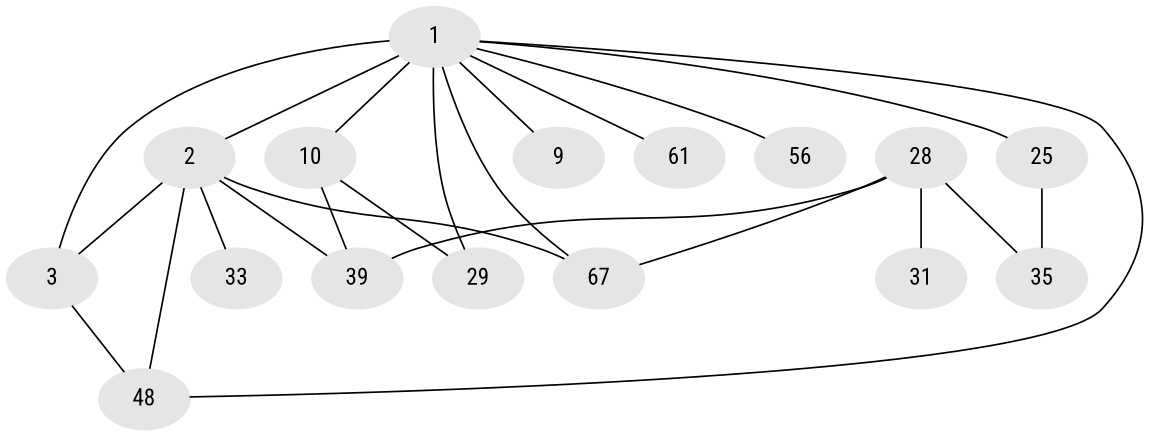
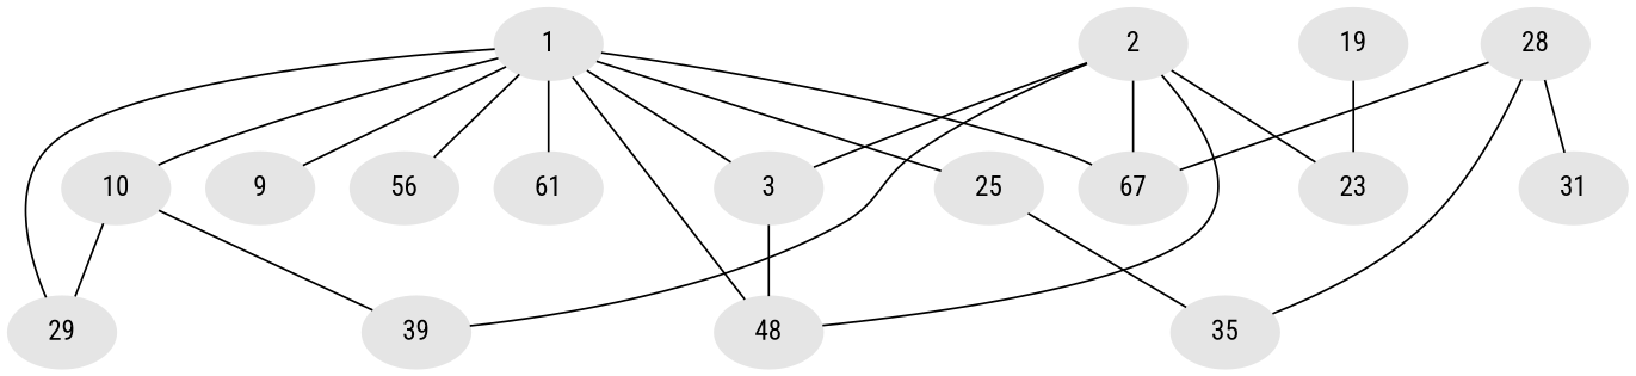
  graph {
    fontname="Roboto Condensed"
    node [color=gray90 fontname="Roboto Condensed" style=filled]
    edge [fontname="Roboto Condensed"]
    1 [super="+4+13+10"]
    2 [super="+7+12+22"]
    3 [super="+23+60"]
    9
    n5 [label=61 super="+49"]
    n6 [label=10 super="+21+45"]
    25 [super="+32+46"]
    29 [super="+36"]
    n9 [label=67 super="+58"]
    48 [super="+59"]
    56
-   33 [super="+50+38"]
+   33 [super="+50+38" label=23]
    n13 [label=39 super="+44"]
    35
    28 [super="+47+31"]
    n16 [label=31]
-   1 -- 2
+   19 [super="+24"]
    1 -- 3 [weight=2]
    1 -- 9
    1 -- n5
    1 -- n6 [weight=2]
    1 -- 25
    1 -- 29
    1 -- n9
    1 -- 48
    1 -- 56
    2 -- 3
    2 -- n9
    2 -- 48
    2 -- 33
    2 -- n13
    3 -- 48
    n6 -- 29
    n6 -- n13
    25 -- 35
    28 -- n9
-   28 -- n13
    28 -- 35
    28 -- n16 [weight=2]
+   19 -- 33
  }
